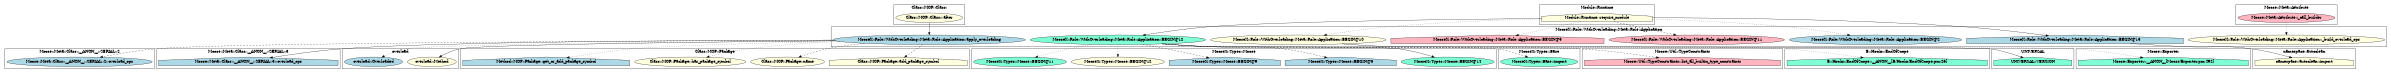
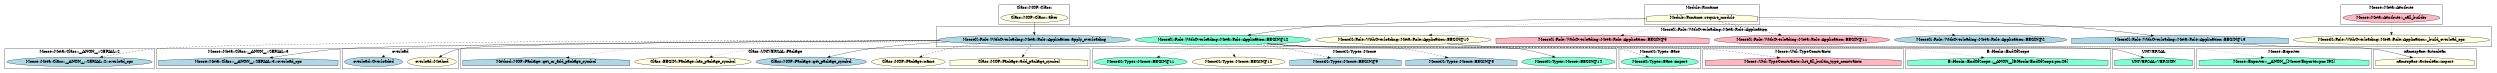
  digraph {
    node [fillcolor=lightblue shape=ellipse style=filled]
    edge [style=dotted]
    "MooseX::Types::Moose::BEGIN@14" [fillcolor=aquamarine]
    "MooseX::Types::Moose::BEGIN@8" [shape=house]
    "MooseX::Types::Moose::BEGIN@9" [shape=house]
    "MooseX::Types::Moose::BEGIN@12" [fillcolor=lightyellow]
    "MooseX::Types::Moose::BEGIN@11" [fillcolor=aquamarine]
    "UNIVERSAL::VERSION" [fillcolor=aquamarine shape=house]
    "Class::MOP::Class:::after" [fillcolor=lightyellow]
    "Moose::Meta::Class::__ANON__::SERIAL::2::overload_ops"
    "Module::Runtime::require_module" [fillcolor=lightyellow shape=house]
    "Moose::Meta::Attribute::_call_builder" [fillcolor=lightpink]
    "Moose::Meta::Class::__ANON__::SERIAL::3::overload_ops" [shape=house]
    "MooseX::Types::Base::import" [fillcolor=aquamarine]
    "MooseX::Role::WithOverloading::Meta::Role::Application::BEGIN@2"
    "MooseX::Role::WithOverloading::Meta::Role::Application::apply_overloading"
    "MooseX::Role::WithOverloading::Meta::Role::Application::_build_overload_ops" [fillcolor=lightyellow]
    "MooseX::Role::WithOverloading::Meta::Role::Application::BEGIN@5" [fillcolor=lightpink shape=house]
    "MooseX::Role::WithOverloading::Meta::Role::Application::BEGIN@12" [fillcolor=aquamarine]
    "MooseX::Role::WithOverloading::Meta::Role::Application::BEGIN@10" [fillcolor=lightyellow]
    "MooseX::Role::WithOverloading::Meta::Role::Application::BEGIN@13" [shape=house]
    "MooseX::Role::WithOverloading::Meta::Role::Application::BEGIN@11" [fillcolor=lightpink]
    "overload::Method" [fillcolor=lightyellow]
    "overload::Overloaded"
    "Moose::Exporter::__ANON__[Moose/Exporter.pm:492]" [fillcolor=aquamarine shape=house]
    "Moose::Util::TypeConstraints::list_all_builtin_type_constraints" [fillcolor=lightpink shape=house]
    "namespace::autoclean::import" [fillcolor=lightyellow shape=house]
    "B::Hooks::EndOfScope::__ANON__[B/Hooks/EndOfScope.pm:26]" [fillcolor=aquamarine shape=house]
    "Class::MOP::Package::add_package_symbol" [fillcolor=lightyellow shape=house]
    "Class::MOP::Package::name" [fillcolor=lightyellow]
-   "Class::MOP::Package::has_package_symbol" [fillcolor=lightyellow]
+   "Class::MOP::Package::get_package_symbol"
+   "Class::MOP::Package::has_package_symbol" [fillcolor=lightyellow label="Class::BEGIN::Package::has_package_symbol"]
    n31 [label="Method::MOP::Package::get_or_add_package_symbol" shape=house]
    subgraph cluster_1 {
      label="MooseX::Types::Moose"
      "MooseX::Types::Moose::BEGIN@14"
      "MooseX::Types::Moose::BEGIN@8"
      "MooseX::Types::Moose::BEGIN@9"
      "MooseX::Types::Moose::BEGIN@12"
      "MooseX::Types::Moose::BEGIN@11"
    }
    subgraph cluster_2 {
      label=UNIVERSAL
      "UNIVERSAL::VERSION"
    }
    subgraph cluster_3 {
      label="Class::MOP::Class:"
      "Class::MOP::Class:::after"
    }
    subgraph cluster_4 {
      label="Moose::Meta::Class::__ANON__::SERIAL::2"
      "Moose::Meta::Class::__ANON__::SERIAL::2::overload_ops"
    }
    subgraph cluster_5 {
      label="Module::Runtime"
      "Module::Runtime::require_module"
    }
    subgraph cluster_6 {
      label="Moose::Meta::Attribute"
      "Moose::Meta::Attribute::_call_builder"
    }
    subgraph cluster_7 {
      label="Moose::Meta::Class::__ANON__::SERIAL::3"
      "Moose::Meta::Class::__ANON__::SERIAL::3::overload_ops"
    }
    subgraph cluster_8 {
      label="MooseX::Types::Base"
      "MooseX::Types::Base::import"
    }
    subgraph cluster_9 {
      label="MooseX::Role::WithOverloading::Meta::Role::Application"
      "MooseX::Role::WithOverloading::Meta::Role::Application::BEGIN@2"
      "MooseX::Role::WithOverloading::Meta::Role::Application::apply_overloading"
      "MooseX::Role::WithOverloading::Meta::Role::Application::_build_overload_ops"
      "MooseX::Role::WithOverloading::Meta::Role::Application::BEGIN@5"
      "MooseX::Role::WithOverloading::Meta::Role::Application::BEGIN@12"
      "MooseX::Role::WithOverloading::Meta::Role::Application::BEGIN@10"
      "MooseX::Role::WithOverloading::Meta::Role::Application::BEGIN@13"
      "MooseX::Role::WithOverloading::Meta::Role::Application::BEGIN@11"
    }
    subgraph cluster_10 {
      label=overload
      "overload::Method"
      "overload::Overloaded"
    }
    subgraph cluster_11 {
      label="Moose::Exporter"
      "Moose::Exporter::__ANON__[Moose/Exporter.pm:492]"
    }
    subgraph cluster_12 {
      label="Moose::Util::TypeConstraints"
      "Moose::Util::TypeConstraints::list_all_builtin_type_constraints"
    }
    subgraph cluster_13 {
      label="namespace::autoclean"
      "namespace::autoclean::import"
    }
    subgraph cluster_14 {
      label="B::Hooks::EndOfScope"
      "B::Hooks::EndOfScope::__ANON__[B/Hooks/EndOfScope.pm:26]"
    }
    subgraph cluster_15 {
-     label="Class::MOP::Package"
+     label="Class::UNIVERSAL::Package"
      "Class::MOP::Package::add_package_symbol"
      "Class::MOP::Package::name"
+     "Class::MOP::Package::get_package_symbol"
      "Class::MOP::Package::has_package_symbol"
      n31
    }
    "Class::MOP::Class:::after" -> "MooseX::Role::WithOverloading::Meta::Role::Application::apply_overloading" [style=solid]
    "Module::Runtime::require_module" -> "MooseX::Role::WithOverloading::Meta::Role::Application::BEGIN@2"
    "Module::Runtime::require_module" -> "MooseX::Role::WithOverloading::Meta::Role::Application::BEGIN@5"
    "Module::Runtime::require_module" -> "MooseX::Role::WithOverloading::Meta::Role::Application::BEGIN@12" [style=solid]
    "Module::Runtime::require_module" -> "MooseX::Role::WithOverloading::Meta::Role::Application::BEGIN@10"
    "Module::Runtime::require_module" -> "MooseX::Role::WithOverloading::Meta::Role::Application::BEGIN@13" [style=solid]
    "Module::Runtime::require_module" -> "MooseX::Role::WithOverloading::Meta::Role::Application::BEGIN@11" [style=dashed]
    "Moose::Meta::Attribute::_call_builder" -> "MooseX::Role::WithOverloading::Meta::Role::Application::_build_overload_ops"
    "MooseX::Role::WithOverloading::Meta::Role::Application::apply_overloading" -> "Moose::Meta::Class::__ANON__::SERIAL::2::overload_ops" [style=dashed]
    "MooseX::Role::WithOverloading::Meta::Role::Application::apply_overloading" -> "Moose::Meta::Class::__ANON__::SERIAL::3::overload_ops" [style=solid]
    "MooseX::Role::WithOverloading::Meta::Role::Application::apply_overloading" -> "overload::Method" [style=solid]
    "MooseX::Role::WithOverloading::Meta::Role::Application::apply_overloading" -> "overload::Overloaded"
    "MooseX::Role::WithOverloading::Meta::Role::Application::apply_overloading" -> "Class::MOP::Package::add_package_symbol" [style=dashed]
    "MooseX::Role::WithOverloading::Meta::Role::Application::apply_overloading" -> "Class::MOP::Package::name" [style=dashed]
+   "MooseX::Role::WithOverloading::Meta::Role::Application::apply_overloading" -> "Class::MOP::Package::get_package_symbol" [style=solid]
    "MooseX::Role::WithOverloading::Meta::Role::Application::apply_overloading" -> "Class::MOP::Package::has_package_symbol"
    "MooseX::Role::WithOverloading::Meta::Role::Application::apply_overloading" -> n31
    "MooseX::Role::WithOverloading::Meta::Role::Application::BEGIN@12" -> "MooseX::Types::Moose::BEGIN@14" [style=solid]
    "MooseX::Role::WithOverloading::Meta::Role::Application::BEGIN@12" -> "MooseX::Types::Moose::BEGIN@8" [style=dashed]
    "MooseX::Role::WithOverloading::Meta::Role::Application::BEGIN@12" -> "MooseX::Types::Moose::BEGIN@9" [style=dashed]
    "MooseX::Role::WithOverloading::Meta::Role::Application::BEGIN@12" -> "MooseX::Types::Moose::BEGIN@12"
    "MooseX::Role::WithOverloading::Meta::Role::Application::BEGIN@12" -> "MooseX::Types::Moose::BEGIN@11"
    "MooseX::Role::WithOverloading::Meta::Role::Application::BEGIN@12" -> "MooseX::Types::Base::import" [style=dashed]
    "MooseX::Role::WithOverloading::Meta::Role::Application::BEGIN@12" -> "Moose::Util::TypeConstraints::list_all_builtin_type_constraints" [style=dashed]
    "MooseX::Role::WithOverloading::Meta::Role::Application::BEGIN@12" -> "B::Hooks::EndOfScope::__ANON__[B/Hooks/EndOfScope.pm:26]"
    "MooseX::Role::WithOverloading::Meta::Role::Application::BEGIN@10" -> "UNIVERSAL::VERSION" [style=solid]
    "MooseX::Role::WithOverloading::Meta::Role::Application::BEGIN@10" -> "Moose::Exporter::__ANON__[Moose/Exporter.pm:492]"
    "MooseX::Role::WithOverloading::Meta::Role::Application::BEGIN@13" -> "namespace::autoclean::import" [style=solid]
  }
